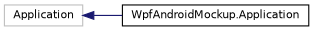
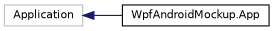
  digraph {
    rankdir=LR
    node [fillcolor=white fontname=Helvetica fontsize=10 shape=record style=filled]
    n1 [color=grey75 height=0.2 label=Application width=0.4]
-   n2 [color=black height=0.2 label="WpfAndroidMockup.Application" width=0.4]
+   n2 [color=black height=0.2 label="WpfAndroidMockup.App" width=0.4]
    n1 -> n2 [color=midnightblue dir=back fontname=Helvetica fontsize=10 labelfontname=Helvetica labelfontsize=10 style=solid]
  }
